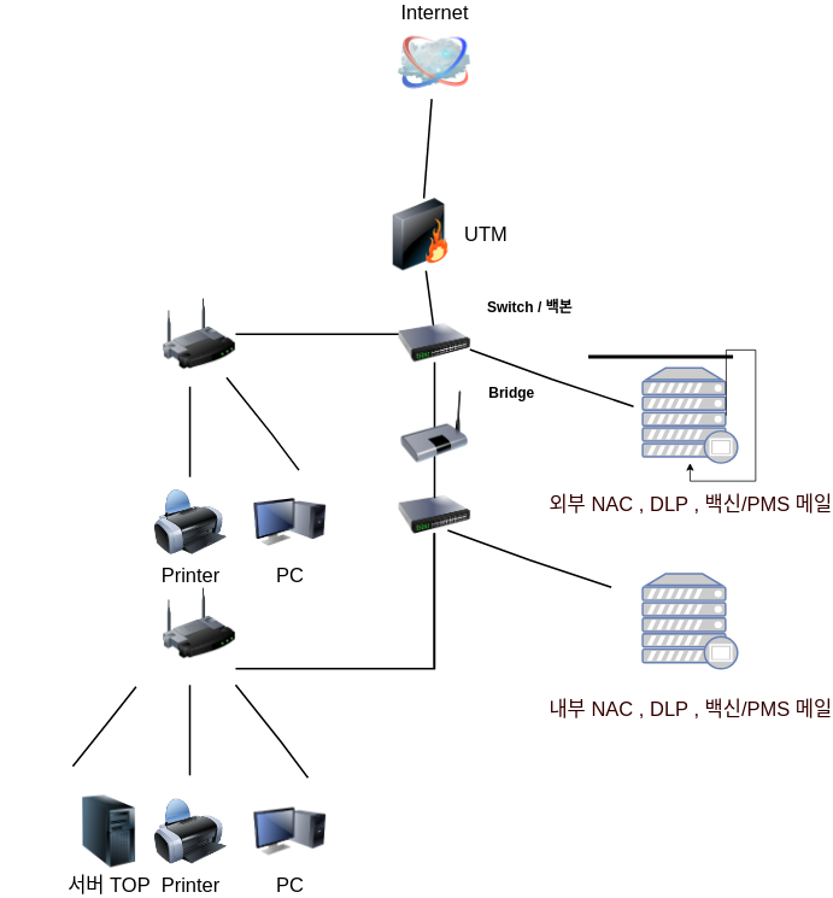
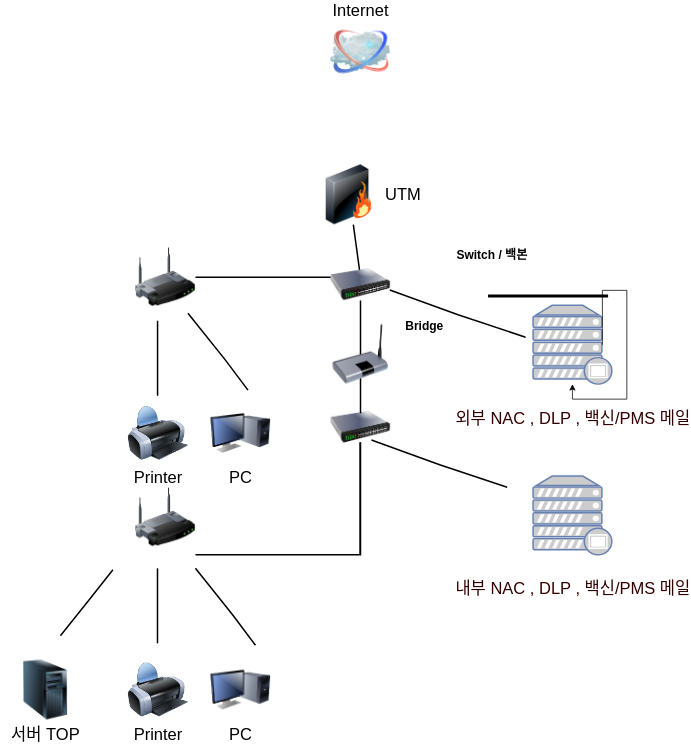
  <mxCell id="0" />
  <mxCell id="1" parent="0" />
  <mxCell id="2" style="edgeStyle=none;rounded=0;html=1;labelBackgroundColor=none;endArrow=none;strokeWidth=2;fontFamily=Verdana;fontSize=22" parent="1" source="3" target="6" edge="1"><mxGeometry relative="1" as="geometry"><Array as="points"><mxPoint x="480" y="360" /></Array></mxGeometry></mxCell>
  <mxCell id="3" value="" style="image;html=1;labelBackgroundColor=#ffffff;image=img/lib/clip_art/networking/Wireless_Router_128x128.png;rounded=1;shadow=0;comic=0;strokeWidth=2;fontSize=22" parent="1" vertex="1"><mxGeometry y="320" width="80" height="80" as="geometry" x="180" /></mxCell>
  <mxCell id="4" value="Internet" style="image;html=1;labelBackgroundColor=#ffffff;image=img/lib/clip_art/networking/Cloud_128x128.png;rounded=1;shadow=0;comic=0;strokeWidth=2;fontSize=22;labelPosition=center;verticalLabelPosition=top;align=center;verticalAlign=bottom;" parent="1" vertex="1"><mxGeometry x="440" width="80" height="80" as="geometry" y="20" /></mxCell>
- <mxCell id="5" style="edgeStyle=none;rounded=0;html=1;labelBackgroundColor=none;endArrow=none;strokeWidth=2;fontFamily=Verdana;fontSize=22" parent="1" source="6" target="4" edge="1"><mxGeometry relative="1" as="geometry" /></mxCell>
  <mxCell id="6" value="&amp;nbsp;UTM" style="image;html=1;labelBackgroundColor=#ffffff;image=img/lib/clip_art/networking/Firewall_128x128.png;rounded=1;shadow=0;comic=0;strokeWidth=2;fontSize=22;labelPosition=right;verticalLabelPosition=middle;align=left;verticalAlign=middle;" parent="1" vertex="1"><mxGeometry x="425" y="210" width="80" height="80" as="geometry" /></mxCell>
  <mxCell id="7" value="PC" style="image;html=1;labelBackgroundColor=#ffffff;image=img/lib/clip_art/computers/Monitor_Tower_128x128.png;rounded=1;shadow=0;comic=0;strokeWidth=2;fontSize=22" parent="1" vertex="1"><mxGeometry x="280" y="528" width="80" height="80" as="geometry" /></mxCell>
  <mxCell id="8" value="Printer" style="image;html=1;labelBackgroundColor=#ffffff;image=img/lib/clip_art/computers/Printer_128x128.png;rounded=1;shadow=0;comic=0;strokeWidth=2;fontSize=22" parent="1" vertex="1"><mxGeometry x="170" y="528" width="80" height="80" as="geometry" /></mxCell>
  <mxCell id="9" value="" style="image;html=1;image=img/lib/clip_art/networking/Switch_128x128.png" vertex="1" parent="1"><mxGeometry x="440" y="330" width="80" height="80" as="geometry" /></mxCell>
- <mxCell id="10" value="&lt;font style=&quot;font-size: 16px&quot;&gt;&lt;b&gt;Switch / 백본&lt;/b&gt;&lt;/font&gt;" style="text;html=1;align=center;verticalAlign=middle;resizable=0;points=[];autosize=1;" vertex="1" parent="1"><mxGeometry x="530" y="320" width="110" height="20" as="geometry" /></mxCell>
+ <mxCell id="10" value="&lt;font style=&quot;font-size: 16px&quot;&gt;&lt;b&gt;Switch / 백본&lt;/b&gt;&lt;/font&gt;" style="text;html=1;align=center;verticalAlign=middle;resizable=0;points=[];autosize=1;" vertex="1" parent="1"><mxGeometry x="600" y="320" width="110" height="20" as="geometry" /></mxCell>
  <mxCell id="11" value="&lt;br&gt;외부 NAC , DLP , 백신/PMS 메일" style="verticalAlign=top;verticalLabelPosition=bottom;labelPosition=center;align=center;html=1;outlineConnect=0;fillColor=#CCCCCC;strokeColor=#6881B3;gradientColor=none;gradientDirection=north;strokeWidth=2;shape=mxgraph.networks.proxy_server;fontSize=22;fontColor=#330000;" vertex="1" parent="1"><mxGeometry x="710" y="397.5" width="105" height="105" as="geometry" /></mxCell>
  <mxCell id="12" style="edgeStyle=none;rounded=0;html=1;labelBackgroundColor=none;endArrow=none;strokeWidth=2;fontFamily=Verdana;fontSize=22;exitX=0.988;exitY=0.588;exitDx=0;exitDy=0;exitPerimeter=0;" edge="1" parent="1" source="9"><mxGeometry relative="1" as="geometry"><mxPoint x="490" y="140" as="sourcePoint" /><mxPoint x="700" y="440" as="targetPoint" /><Array as="points"><mxPoint x="610" y="410" /></Array></mxGeometry></mxCell>
  <mxCell id="13" style="edgeStyle=orthogonalEdgeStyle;rounded=0;orthogonalLoop=1;jettySize=auto;html=1;exitX=0.88;exitY=0.5;exitDx=0;exitDy=0;exitPerimeter=0;fontSize=22;" edge="1" parent="1" source="11" target="11"><mxGeometry relative="1" as="geometry" /></mxCell>
  <mxCell id="14" value="" style="image;html=1;image=img/lib/clip_art/networking/Switch_128x128.png" vertex="1" parent="1"><mxGeometry x="440" y="520" width="80" height="80" as="geometry" /></mxCell>
  <mxCell id="15" style="edgeStyle=none;rounded=0;html=1;labelBackgroundColor=none;endArrow=none;strokeWidth=2;fontFamily=Verdana;fontSize=22" edge="1" parent="1" source="14"><mxGeometry relative="1" as="geometry"><mxPoint x="350" y="610.004" as="sourcePoint" /><mxPoint x="480" y="391.18" as="targetPoint" /><Array as="points"><mxPoint x="480" y="541.18" /></Array></mxGeometry></mxCell>
  <mxCell id="16" value="" style="image;html=1;image=img/lib/clip_art/networking/Bridge_128x128.png;fontSize=22;fontColor=#330000;" vertex="1" parent="1"><mxGeometry x="440" y="422.5" width="80" height="80" as="geometry" /></mxCell>
  <mxCell id="17" value="" style="line;strokeWidth=4;html=1;perimeter=backbonePerimeter;points=[];outlineConnect=0;fontSize=22;fontColor=#330000;" vertex="1" parent="1"><mxGeometry x="650" y="380" width="160" height="10" as="geometry" /></mxCell>
  <mxCell id="18" style="edgeStyle=none;rounded=0;html=1;labelBackgroundColor=none;endArrow=none;strokeWidth=2;fontFamily=Verdana;fontSize=22;exitX=0.988;exitY=0.588;exitDx=0;exitDy=0;exitPerimeter=0;" edge="1" parent="1"><mxGeometry relative="1" as="geometry"><mxPoint x="250" y="408" as="sourcePoint" /><mxPoint x="330" y="510.5" as="targetPoint" /><Array as="points"><mxPoint x="300" y="470.5" /></Array></mxGeometry></mxCell>
  <mxCell id="19" style="edgeStyle=none;rounded=0;html=1;labelBackgroundColor=none;endArrow=none;strokeWidth=2;fontFamily=Verdana;fontSize=22;" edge="1" parent="1"><mxGeometry relative="1" as="geometry"><mxPoint x="209.5" y="418" as="sourcePoint" /><mxPoint x="209.5" y="518" as="targetPoint" /><Array as="points" /></mxGeometry></mxCell>
  <mxCell id="20" value="&lt;span style=&quot;font-size: 16px&quot;&gt;&lt;b&gt;Bridge&lt;br&gt;&lt;/b&gt;&lt;/span&gt;" style="text;html=1;align=center;verticalAlign=middle;resizable=0;points=[];autosize=1;" vertex="1" parent="1"><mxGeometry x="530" y="415" width="70" height="20" as="geometry" /></mxCell>
  <mxCell id="21" style="edgeStyle=none;rounded=0;html=1;labelBackgroundColor=none;endArrow=none;strokeWidth=2;fontFamily=Verdana;fontSize=22" edge="1" parent="1"><mxGeometry relative="1" as="geometry"><mxPoint x="479.5" y="728.82" as="sourcePoint" /><mxPoint x="479.5" y="580" as="targetPoint" /><Array as="points"><mxPoint x="479.5" y="730" /></Array></mxGeometry></mxCell>
  <mxCell id="22" value="&lt;br&gt;내부 NAC , DLP , 백신/PMS 메일" style="verticalAlign=top;verticalLabelPosition=bottom;labelPosition=center;align=center;html=1;outlineConnect=0;fillColor=#CCCCCC;strokeColor=#6881B3;gradientColor=none;gradientDirection=north;strokeWidth=2;shape=mxgraph.networks.proxy_server;fontSize=22;fontColor=#330000;" vertex="1" parent="1"><mxGeometry x="710" y="625" width="105" height="105" as="geometry" /></mxCell>
  <mxCell id="23" style="edgeStyle=none;rounded=0;html=1;labelBackgroundColor=none;endArrow=none;strokeWidth=2;fontFamily=Verdana;fontSize=22;exitX=0.988;exitY=0.588;exitDx=0;exitDy=0;exitPerimeter=0;" edge="1" parent="1"><mxGeometry relative="1" as="geometry"><mxPoint x="494.52" y="577.04" as="sourcePoint" /><mxPoint x="675.48" y="640" as="targetPoint" /><Array as="points"><mxPoint x="585.48" y="610" /></Array></mxGeometry></mxCell>
  <mxCell id="24" value="PC" style="image;html=1;labelBackgroundColor=#ffffff;image=img/lib/clip_art/computers/Monitor_Tower_128x128.png;rounded=1;shadow=0;comic=0;strokeWidth=2;fontSize=22" vertex="1" parent="1"><mxGeometry x="280" y="870" width="80" height="80" as="geometry" /></mxCell>
  <mxCell id="25" value="Printer" style="image;html=1;labelBackgroundColor=#ffffff;image=img/lib/clip_art/computers/Printer_128x128.png;rounded=1;shadow=0;comic=0;strokeWidth=2;fontSize=22" vertex="1" parent="1"><mxGeometry x="170" y="870" width="80" height="80" as="geometry" /></mxCell>
- <mxCell id="26" value="서버 TOP" style="image;html=1;image=img/lib/clip_art/computers/Server_Tower_128x128.png;fontSize=22;" vertex="1" parent="1"><mxGeometry x="80" y="870" width="80" height="80" as="geometry" /></mxCell>
+ <mxCell id="26" value="서버 TOP" style="image;html=1;image=img/lib/clip_art/computers/Server_Tower_128x128.png;fontSize=22;" vertex="1" parent="1"><mxGeometry x="20" y="870" width="80" height="80" as="geometry" /></mxCell>
  <mxCell id="27" style="edgeStyle=none;rounded=0;html=1;labelBackgroundColor=none;endArrow=none;strokeWidth=2;fontFamily=Verdana;fontSize=22;exitX=0.988;exitY=0.588;exitDx=0;exitDy=0;exitPerimeter=0;" edge="1" parent="1"><mxGeometry relative="1" as="geometry"><mxPoint x="260" y="748" as="sourcePoint" /><mxPoint x="340" y="850.5" as="targetPoint" /><Array as="points"><mxPoint x="310" y="810.5" /></Array></mxGeometry></mxCell>
  <mxCell id="28" style="edgeStyle=none;rounded=0;html=1;labelBackgroundColor=none;endArrow=none;strokeWidth=2;fontFamily=Verdana;fontSize=22;" edge="1" parent="1"><mxGeometry relative="1" as="geometry"><mxPoint x="150" y="750" as="sourcePoint" /><mxPoint x="80" y="838" as="targetPoint" /><Array as="points"><mxPoint x="120" y="788" /></Array></mxGeometry></mxCell>
  <mxCell id="29" style="edgeStyle=none;rounded=0;html=1;labelBackgroundColor=none;endArrow=none;strokeWidth=2;fontFamily=Verdana;fontSize=22;" edge="1" parent="1"><mxGeometry relative="1" as="geometry"><mxPoint x="209.41" y="748" as="sourcePoint" /><mxPoint x="209.41" y="848" as="targetPoint" /><Array as="points" /></mxGeometry></mxCell>
  <mxCell id="30" value="" style="image;html=1;labelBackgroundColor=#ffffff;image=img/lib/clip_art/networking/Wireless_Router_128x128.png;rounded=1;shadow=0;comic=0;strokeWidth=2;fontSize=22" vertex="1" parent="1"><mxGeometry y="640" width="80" height="80" as="geometry" x="180" /></mxCell>
  <mxCell id="31" style="edgeStyle=none;rounded=0;html=1;labelBackgroundColor=none;endArrow=none;strokeWidth=2;fontFamily=Verdana;fontSize=22" edge="1" parent="1"><mxGeometry relative="1" as="geometry"><mxPoint x="260" y="730" as="sourcePoint" /><mxPoint x="480" y="580" as="targetPoint" /><Array as="points"><mxPoint x="480" y="730" /></Array></mxGeometry></mxCell>
